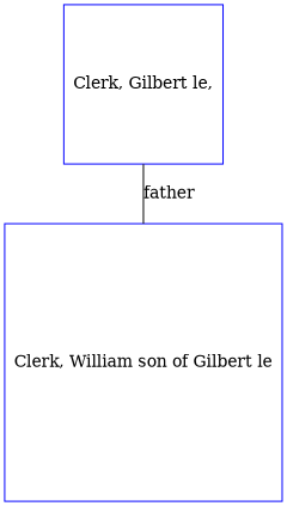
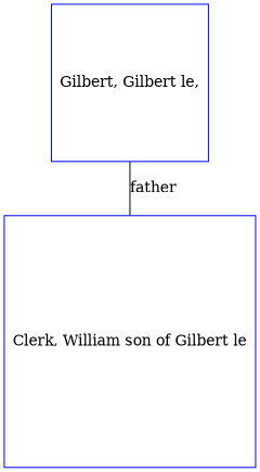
  digraph {
    node [color=blue regular=1 shape=box]
    n1 [label="Clerk, William son of Gilbert le"]
-   n2 [label="Clerk, Gilbert le,"]
+   n2 [label="Gilbert, Gilbert le,"]
    n2 -> n1 [arrowsize=0.0 dir=none label=father]
  }
